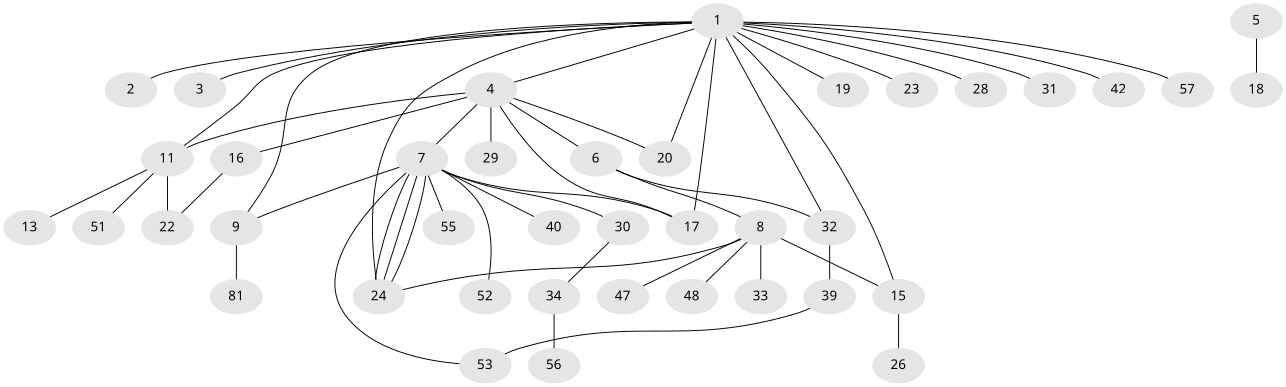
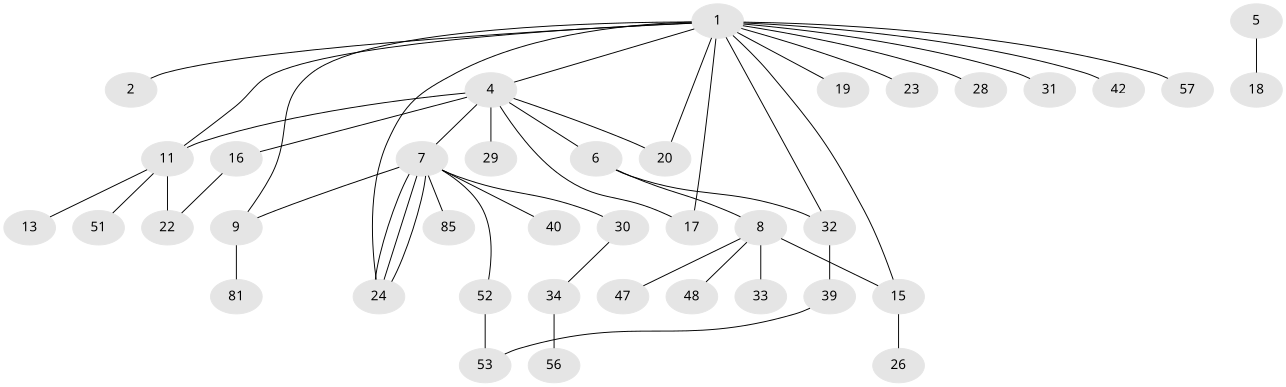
  graph {
    fontname="Noto Sans"
    node [color=gray90 fontname="Noto Sans" style=filled]
    edge [fontname="Noto Sans"]
    1 [super="+46"]
    2
-   3
    4 [super="+10"]
    9
    11 [super="+45"]
    15 [super="+37"]
    17
    19 [super="+54"]
    20 [super="+41"]
    23
    24 [super="+27"]
    n13 [label=28]
    31
    42
    57
    32
    6 [super="+12"]
    7 [super="+14"]
    16 [super="+49"]
    29
    5 [super="+43"]
    18
    n24 [label=81 super="+35"]
    13
    22
    51
    26
    8 [super="+28"]
    30
    40 [super="+50"]
    52
    53
-   55
+   55 [label=85]
    33
    47
    48
    39 [super="+44"]
    34 [super="+36"]
    56
    1 -- 2
-   1 -- 3
    1 -- 4
    1 -- 9
    1 -- 11 [weight=2]
    1 -- 15
    1 -- 17
    1 -- 19
    1 -- 20
    1 -- 23
    1 -- 24
    1 -- n13
    1 -- 31
    1 -- 42
    1 -- 57
    1 -- 32
    4 -- 11
    4 -- 17
    4 -- 20
    4 -- 6
    4 -- 7 [weight=2]
    4 -- 16
    4 -- 29
    9 -- n24
    11 -- 13
    11 -- 22 [weight=2]
    11 -- 51
    15 -- 26
    32 -- 39
    6 -- 32
    6 -- 8
    7 -- 9
-   7 -- 17
    7 -- 24
    7 -- 24
    7 -- 24
    7 -- 30
    7 -- 40 [weight=2]
    7 -- 52
-   7 -- 53
+   52 -- 53
    7 -- 55
    16 -- 22
    5 -- 18
    8 -- 15
-   8 -- 24
    8 -- 33
    8 -- 47
    8 -- 48
    30 -- 34
    39 -- 53
    34 -- 56
  }
